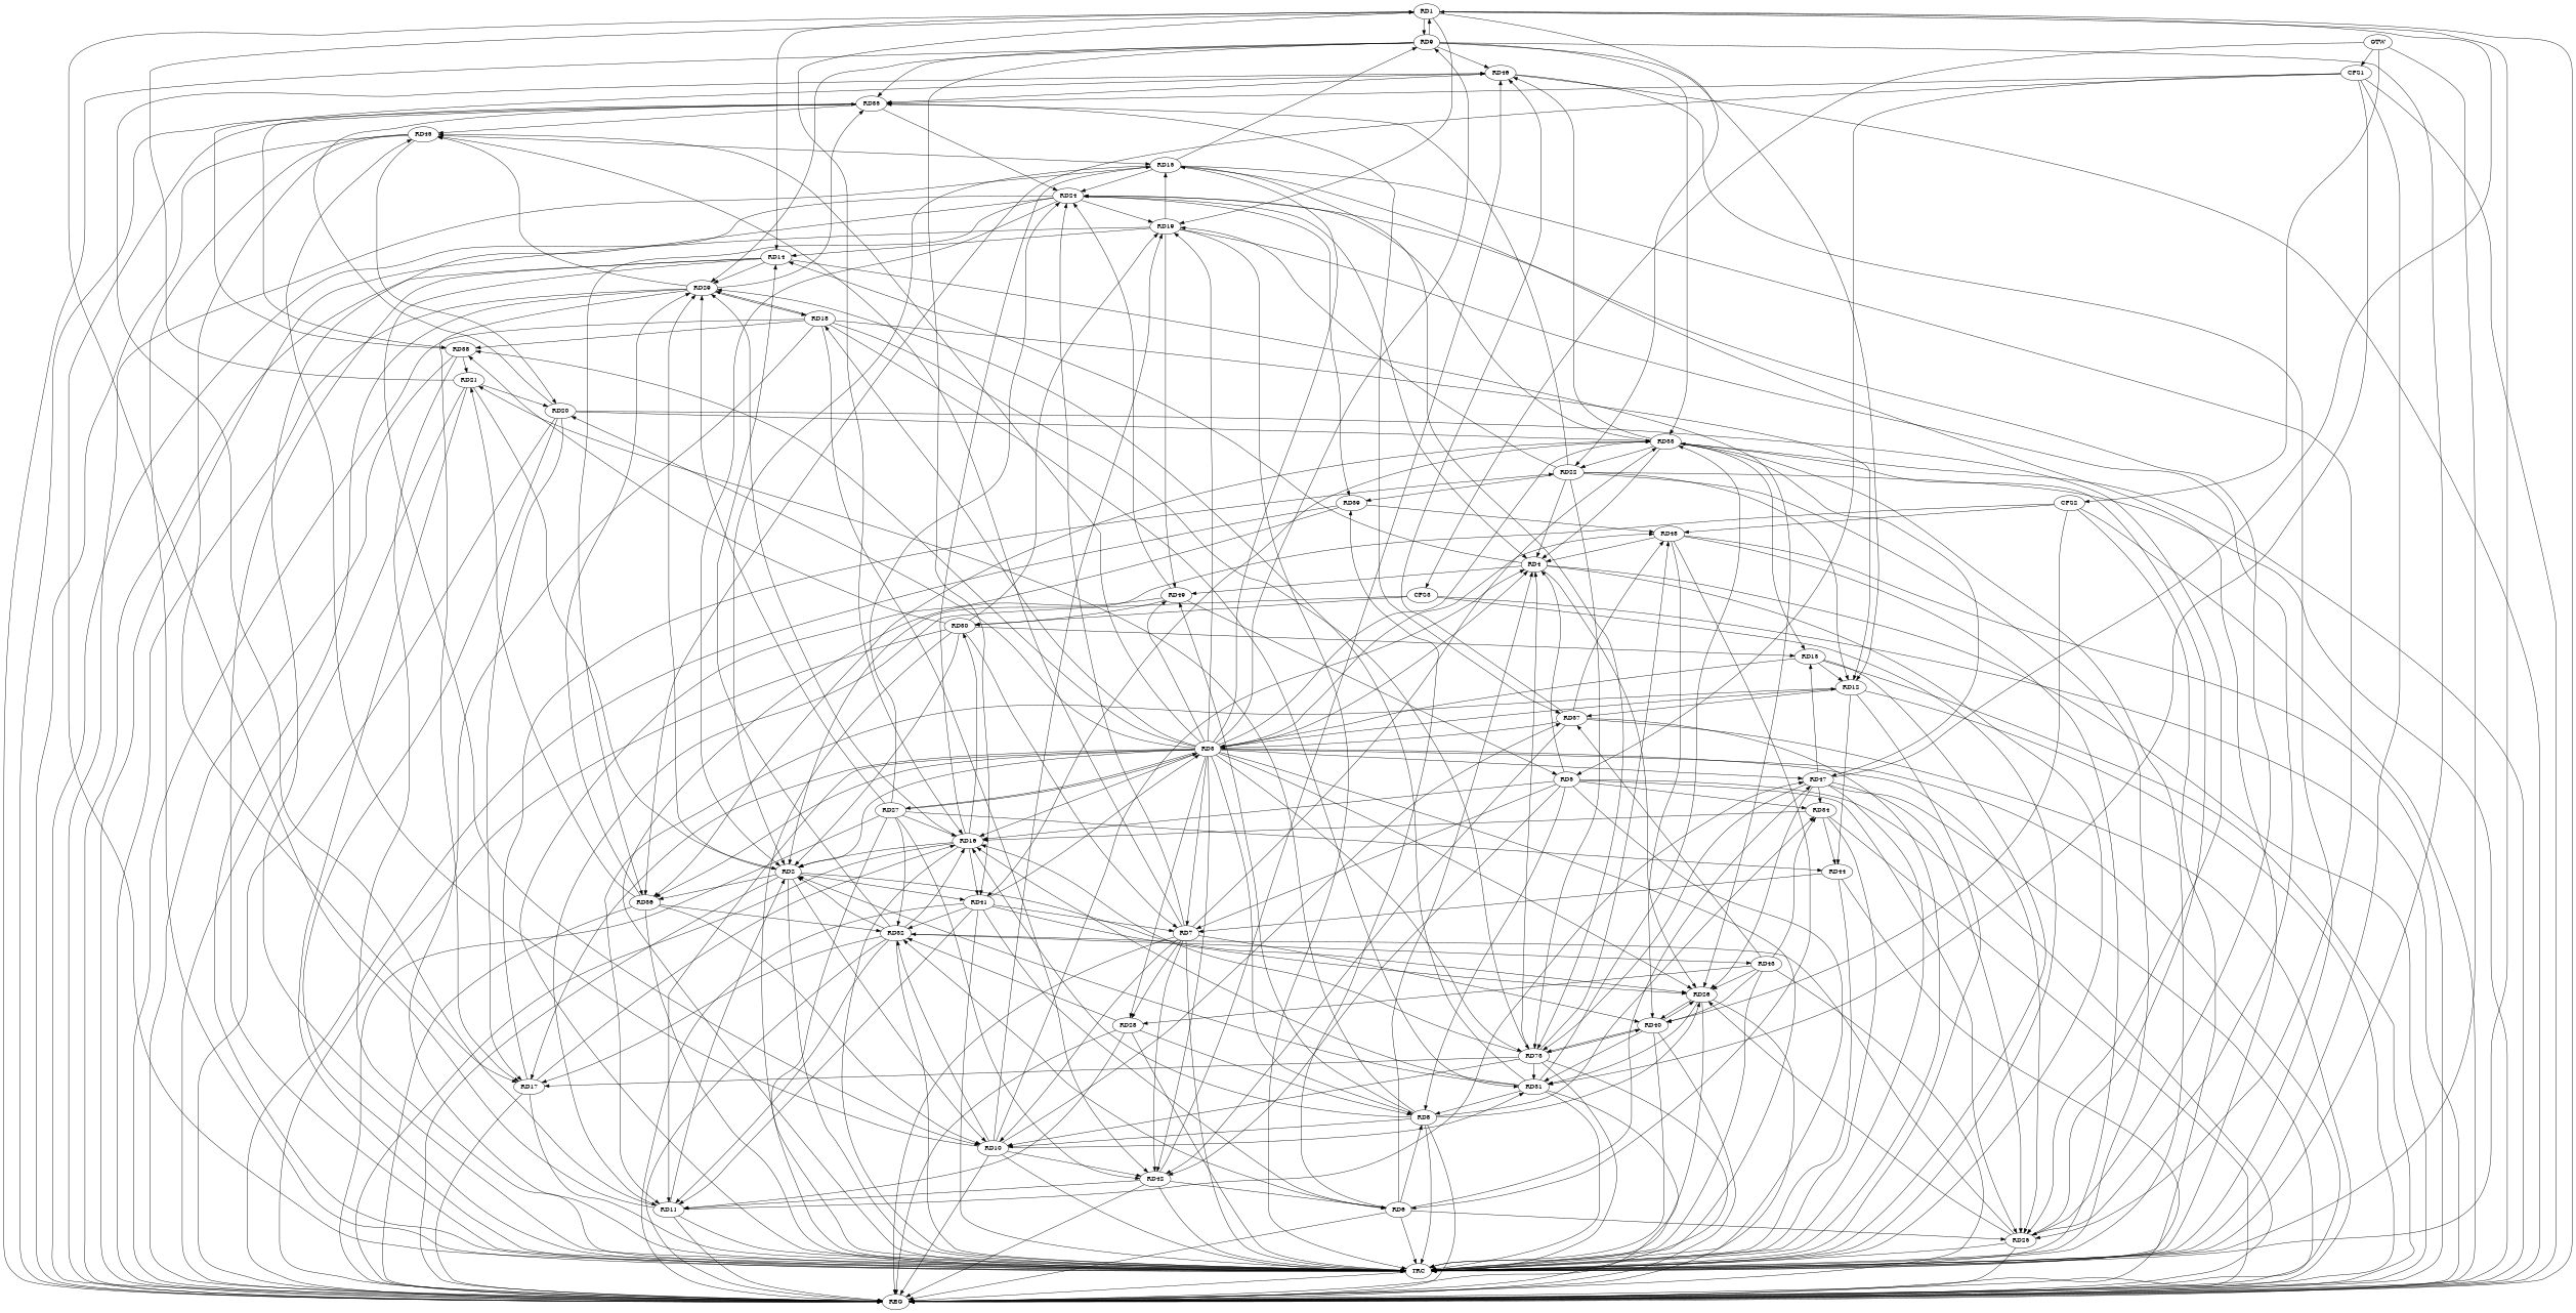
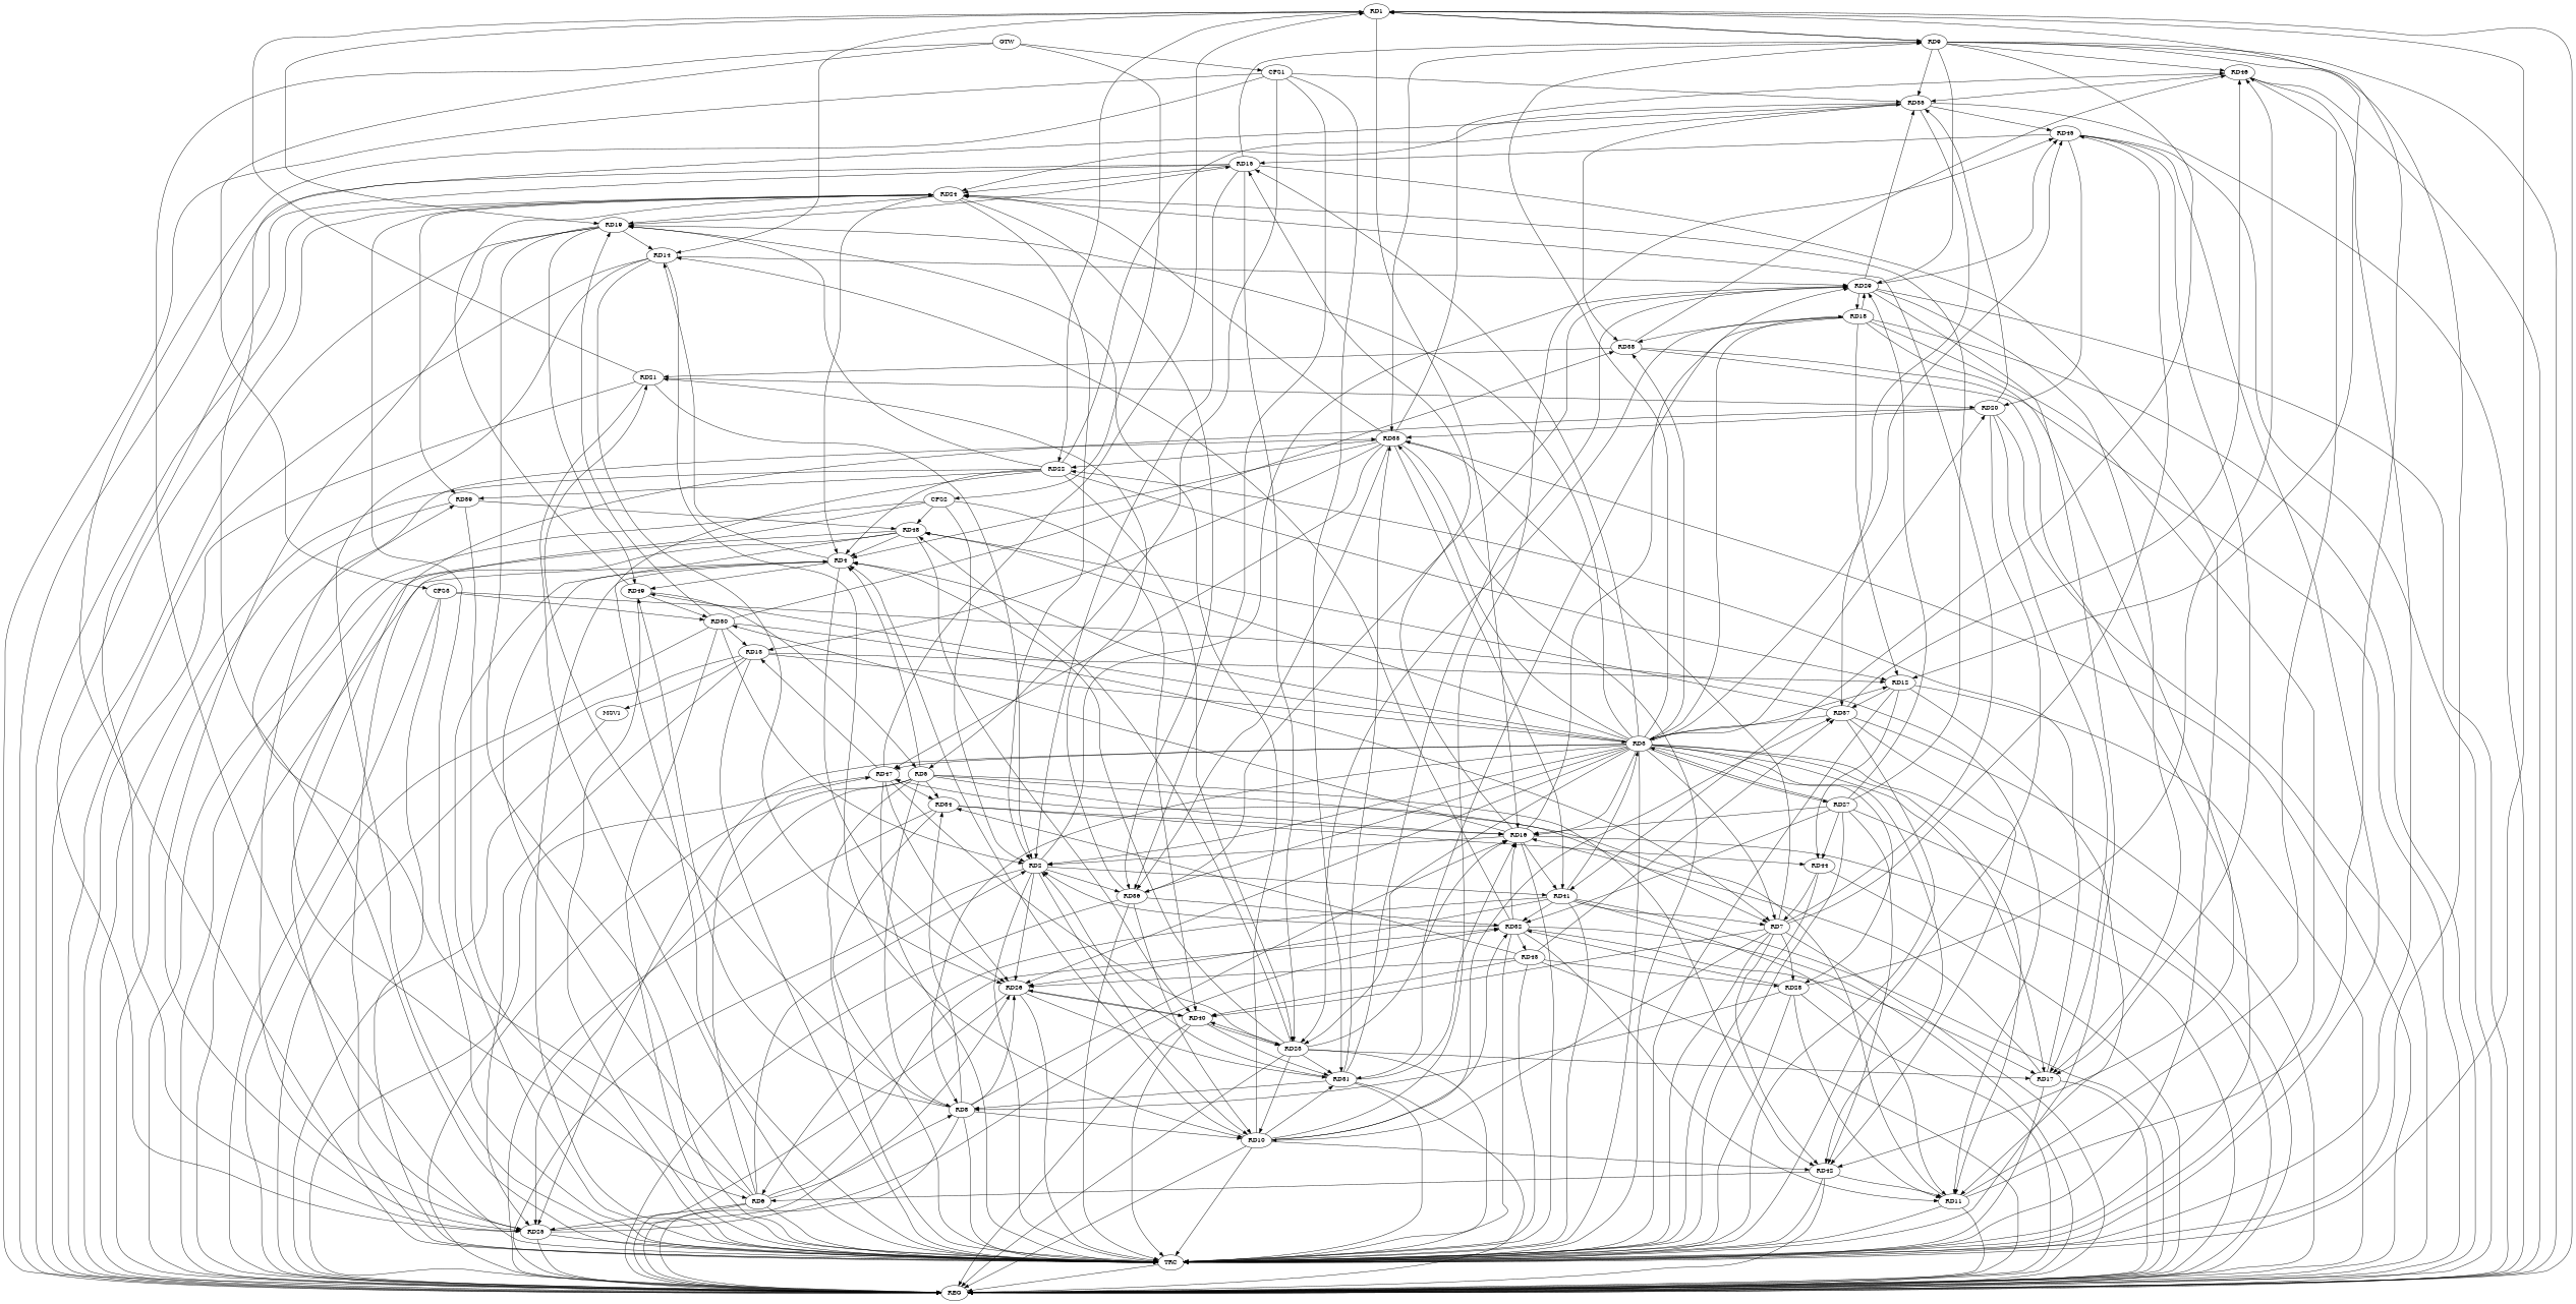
  strict digraph {
    n1 [label=RD1]
    n2 [label=RD9]
    n3 [label=RD14]
    n4 [label=RD16]
    n5 [label=RD19]
    n6 [label=RD22]
    n7 [label=REG]
    n8 [label=TRC]
    n9 [label=RD29]
    n10 [label=RD41]
    n11 [label=RD12]
    n12 [label=RD33]
    n13 [label=RD35]
    n14 [label=RD46]
    n15 [label=RD10]
    n16 [label=RD26]
    n17 [label=RD2]
    n18 [label=RD15]
    n19 [label=RD30]
    n20 [label=RD25]
    n21 [label=RD49]
    n22 [label=RD4]
-   n23 [label=RD73]
+   n23 [label=RD23]
    n24 [label=RD39]
    n25 [label=RD36]
    n26 [label=RD42]
    n27 [label=RD45]
    n28 [label=RD32]
    n29 [label=RD31]
    n30 [label=RD37]
    n31 [label=RD40]
    n32 [label=RD17]
    n33 [label=RD18]
    n34 [label=RD21]
    n35 [label=RD3]
    n36 [label=RD7]
    n37 [label=RD11]
    n38 [label=RD6]
    n39 [label=RD8]
    n40 [label=RD20]
    n41 [label=RD27]
    n42 [label=RD28]
    n43 [label=RD38]
    n44 [label=RD47]
    n45 [label=RD48]
    n46 [label=RD24]
    n47 [label=RD34]
    n48 [label=RD44]
    n49 [label=RD13]
    n50 [label=RD5]
    n51 [label=RD43]
+   n52 [label=MSV1]
    n53 [label=CPS1]
    n54 [label=CPS2]
    n55 [label=CPS3]
    n56 [label=GTW]
    n1 -> n2
    n1 -> n3
    n1 -> n4
    n1 -> n5
    n1 -> n6
    n1 -> n7
    n1 -> n8
    n2 -> n1
    n2 -> n7
    n2 -> n8
    n2 -> n9
    n2 -> n10
    n2 -> n11
    n2 -> n12
    n2 -> n13
    n2 -> n14
    n3 -> n7
    n3 -> n8
    n3 -> n9
    n3 -> n15
    n3 -> n16
    n4 -> n7
    n4 -> n8
    n4 -> n9
    n4 -> n10
    n4 -> n17
    n4 -> n18
    n4 -> n19
    n5 -> n3
    n5 -> n7
    n5 -> n8
    n5 -> n18
    n5 -> n20
    n5 -> n21
    n6 -> n5
    n6 -> n7
    n6 -> n8
    n6 -> n11
    n6 -> n13
    n6 -> n22
    n6 -> n23
    n6 -> n24
    n8 -> n7
    n9 -> n7
    n9 -> n8
    n9 -> n13
    n9 -> n27
    n9 -> n32
    n9 -> n33
    n10 -> n7
    n10 -> n8
    n10 -> n16
    n10 -> n28
    n10 -> n35
    n10 -> n36
    n10 -> n37
    n10 -> n38
    n11 -> n7
    n11 -> n8
    n11 -> n30
    n11 -> n37
    n11 -> n48
    n12 -> n6
    n12 -> n7
    n12 -> n8
    n12 -> n10
    n12 -> n14
    n12 -> n22
    n12 -> n25
    n12 -> n44
    n12 -> n46
    n12 -> n49
    n13 -> n7
    n13 -> n8
    n13 -> n27
    n13 -> n30
    n13 -> n43
    n13 -> n46
    n14 -> n7
    n14 -> n8
    n14 -> n13
    n15 -> n5
    n15 -> n7
    n15 -> n8
    n15 -> n22
    n15 -> n26
    n15 -> n27
    n15 -> n28
    n15 -> n29
    n15 -> n30
    n16 -> n7
    n16 -> n8
    n16 -> n29
    n16 -> n31
    n17 -> n7
    n17 -> n8
    n17 -> n9
    n17 -> n10
    n17 -> n15
    n17 -> n16
    n17 -> n25
    n18 -> n2
    n18 -> n7
    n18 -> n8
    n18 -> n17
    n18 -> n20
    n18 -> n23
    n18 -> n46
    n19 -> n5
    n19 -> n7
    n19 -> n8
    n19 -> n17
    n19 -> n36
    n19 -> n43
    n19 -> n49
    n20 -> n7
    n20 -> n8
    n20 -> n12
    n20 -> n16
    n20 -> n28
    n20 -> n46
    n21 -> n8
    n21 -> n19
    n21 -> n46
    n21 -> n50
    n22 -> n3
    n22 -> n7
    n22 -> n8
    n22 -> n16
    n22 -> n21
    n23 -> n4
    n23 -> n7
    n23 -> n8
    n23 -> n15
    n23 -> n22
    n23 -> n29
    n23 -> n31
    n23 -> n32
    n23 -> n45
    n24 -> n7
    n24 -> n8
    n24 -> n45
    n25 -> n7
    n25 -> n8
    n25 -> n9
    n25 -> n15
    n25 -> n28
    n25 -> n34
    n26 -> n7
    n26 -> n8
-   n26 -> n14
+   n42 -> n14
    n26 -> n37
    n26 -> n38
    n27 -> n7
    n27 -> n8
    n27 -> n18
    n27 -> n32
    n27 -> n40
    n28 -> n3
    n28 -> n4
    n28 -> n7
    n28 -> n8
    n28 -> n17
    n28 -> n32
    n28 -> n37
    n28 -> n51
    n29 -> n4
    n29 -> n7
    n29 -> n8
    n29 -> n9
    n29 -> n12
    n29 -> n17
    n29 -> n39
    n30 -> n7
    n30 -> n8
    n30 -> n14
    n30 -> n26
    n30 -> n35
    n30 -> n45
    n31 -> n7
    n31 -> n8
    n31 -> n16
    n31 -> n23
    n31 -> n29
    n32 -> n4
    n32 -> n6
    n32 -> n7
    n32 -> n8
    n33 -> n7
    n33 -> n8
    n33 -> n9
    n33 -> n11
    n33 -> n23
    n33 -> n26
    n33 -> n29
    n33 -> n43
    n34 -> n1
    n34 -> n7
    n34 -> n8
    n34 -> n17
    n34 -> n40
    n35 -> n2
    n35 -> n4
    n35 -> n5
    n35 -> n7
    n35 -> n8
    n35 -> n11
    n35 -> n12
    n35 -> n16
    n35 -> n17
    n35 -> n18
    n35 -> n20
    n35 -> n21
    n35 -> n22
    n35 -> n23
    n35 -> n25
    n35 -> n26
    n35 -> n27
    n35 -> n32
    n35 -> n33
    n35 -> n36
    n35 -> n37
    n35 -> n39
    n35 -> n40
    n35 -> n41
    n35 -> n42
    n35 -> n43
    n35 -> n44
    n35 -> n45
    n36 -> n7
    n36 -> n8
    n36 -> n12
    n36 -> n15
    n36 -> n26
    n36 -> n27
    n36 -> n31
    n36 -> n42
    n36 -> n46
    n37 -> n1
    n37 -> n7
    n37 -> n8
    n37 -> n14
-   n37 -> n17
+   n38 -> n17
    n37 -> n44
    n38 -> n7
    n38 -> n8
    n38 -> n20
    n38 -> n22
    n38 -> n24
    n38 -> n28
    n38 -> n39
    n38 -> n44
    n39 -> n4
    n39 -> n7
    n39 -> n8
    n39 -> n15
    n39 -> n16
    n39 -> n21
    n39 -> n34
    n39 -> n47
    n40 -> n7
    n40 -> n8
    n40 -> n12
    n40 -> n13
    n40 -> n20
    n40 -> n32
    n41 -> n4
    n41 -> n7
    n41 -> n8
    n41 -> n9
    n41 -> n26
    n41 -> n28
    n41 -> n35
    n41 -> n46
    n41 -> n48
    n42 -> n7
    n42 -> n8
    n42 -> n28
    n42 -> n37
    n42 -> n39
    n43 -> n7
    n43 -> n8
    n43 -> n14
    n43 -> n34
    n44 -> n1
    n44 -> n7
    n44 -> n8
    n44 -> n16
    n44 -> n23
    n44 -> n47
    n44 -> n49
    n45 -> n7
    n45 -> n8
    n45 -> n22
    n45 -> n31
    n45 -> n38
    n46 -> n5
    n46 -> n7
    n46 -> n8
    n46 -> n17
    n46 -> n22
    n46 -> n24
    n46 -> n25
    n47 -> n4
    n47 -> n7
    n47 -> n8
    n47 -> n48
    n48 -> n7
    n48 -> n8
    n48 -> n36
    n49 -> n7
    n49 -> n8
    n49 -> n11
-   n44 -> n20
+   n49 -> n20
    n49 -> n35
+   n49 -> n52
    n50 -> n4
    n50 -> n7
    n50 -> n8
    n50 -> n20
    n50 -> n22
    n50 -> n26
    n50 -> n36
    n50 -> n39
    n50 -> n47
    n51 -> n7
    n51 -> n8
    n51 -> n16
    n51 -> n30
    n51 -> n31
    n51 -> n42
    n51 -> n47
+   n52 -> n7
    n53 -> n7
    n53 -> n8
    n53 -> n13
    n53 -> n25
    n53 -> n29
    n53 -> n50
    n54 -> n7
    n54 -> n8
    n54 -> n17
    n54 -> n31
    n54 -> n45
    n55 -> n7
    n55 -> n8
    n55 -> n19
    n55 -> n37
    n56 -> n8
    n56 -> n53
    n56 -> n54
    n56 -> n55
  }
